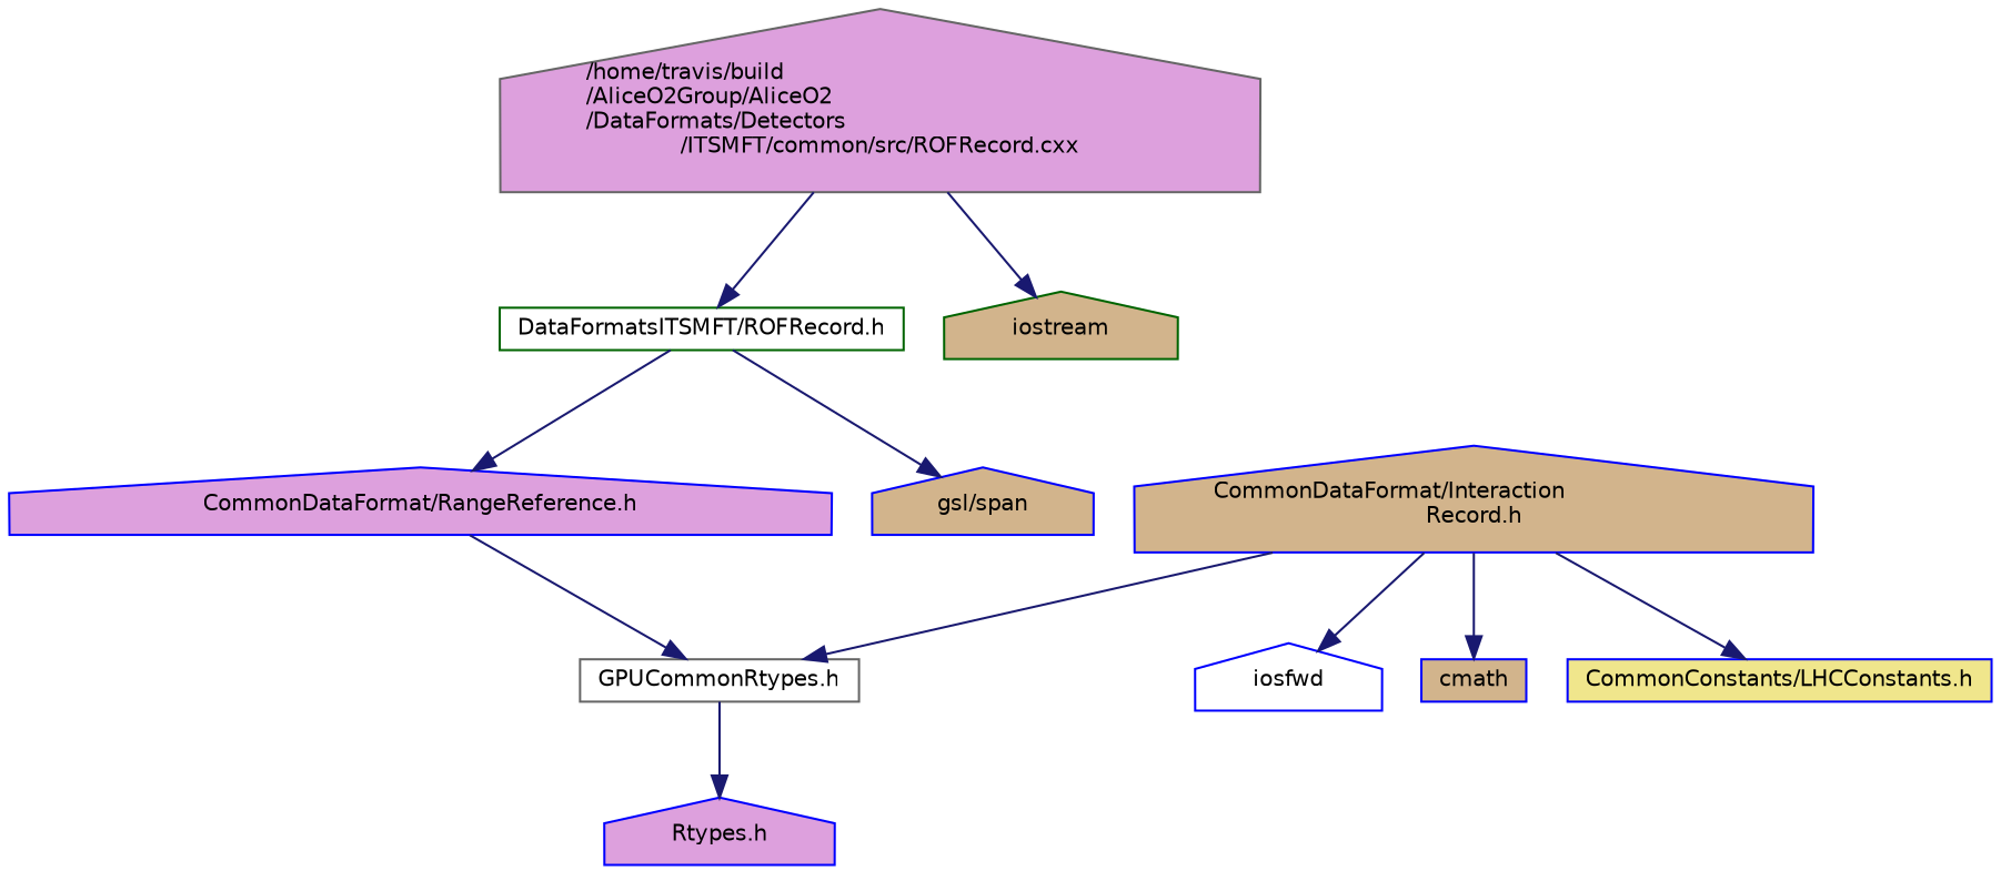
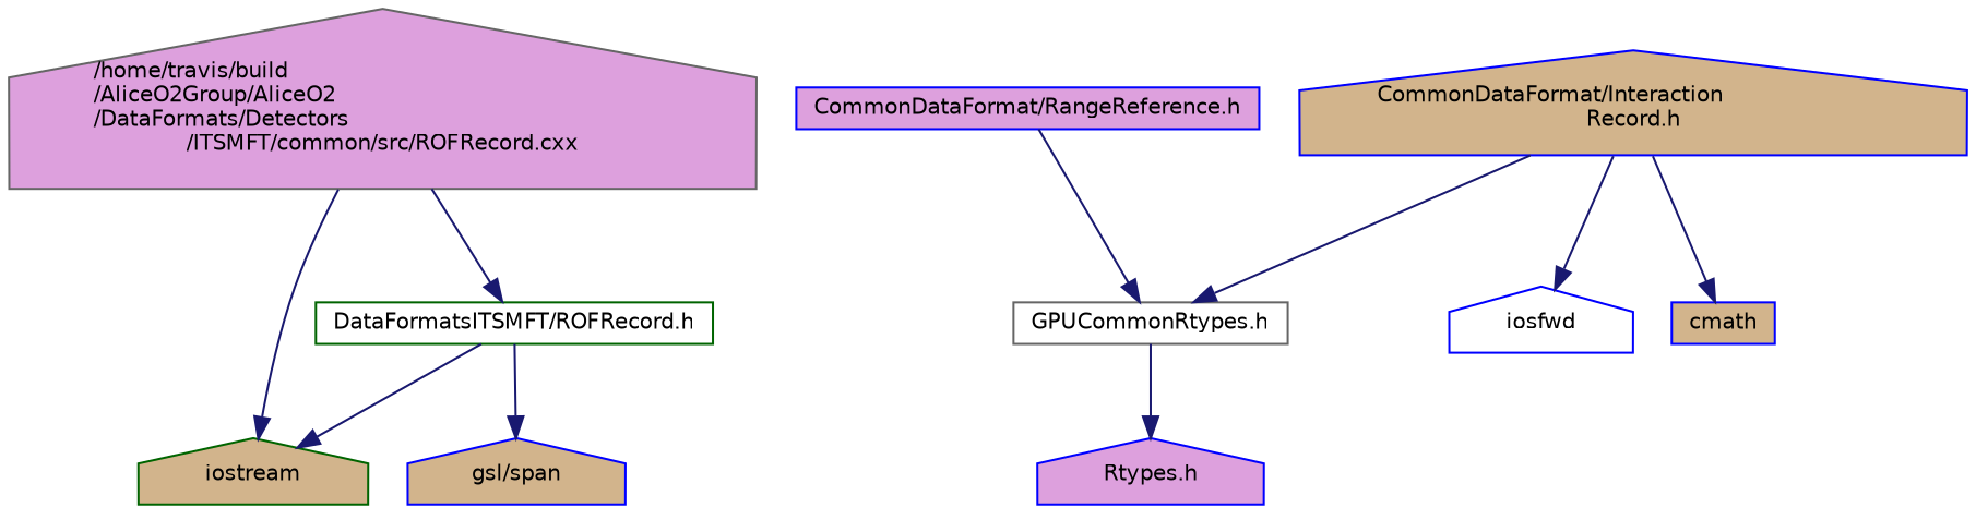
  digraph {
    node [color=blue fillcolor=tan fontname=Helvetica fontsize=10 shape=house style=filled]
    edge [color=midnightblue fontname=Helvetica fontsize=10 labelfontname=Helvetica labelfontsize=10 style=solid]
    n1 [color=gray40 fillcolor=plum fontcolor=black height=0.2 label="/home/travis/build\l/AliceO2Group/AliceO2\l/DataFormats/Detectors\l/ITSMFT/common/src/ROFRecord.cxx" width=0.4]
    n2 [color=darkgreen fillcolor=white height=0.2 label="DataFormatsITSMFT/ROFRecord.h" shape=box width=0.4]
    n3 [color=darkgreen height=0.2 label=iostream width=0.4]
-   n4 [fillcolor=plum height=0.2 label="CommonDataFormat/RangeReference.h" width=0.4]
+   n4 [fillcolor=plum height=0.2 label="CommonDataFormat/RangeReference.h" shape=box width=0.4]
    n5 [height=0.2 label="gsl/span" width=0.4]
    n6 [color=gray40 fillcolor=white height=0.2 label="GPUCommonRtypes.h" shape=box width=0.4]
    n7 [height=0.2 label="CommonDataFormat/Interaction\lRecord.h" width=0.4]
    n8 [fillcolor=white height=0.2 label=iosfwd width=0.4]
    n9 [height=0.2 label=cmath shape=box width=0.4]
-   n10 [fillcolor=khaki height=0.2 label="CommonConstants/LHCConstants.h" shape=box width=0.4]
    n11 [fillcolor=plum height=0.2 label="Rtypes.h" width=0.4]
    n1 -> n2
    n1 -> n3
-   n2 -> n4
+   n2 -> n3
    n2 -> n5
    n4 -> n6
    n6 -> n11
    n7 -> n6
    n7 -> n8
    n7 -> n9
-   n7 -> n10
  }
